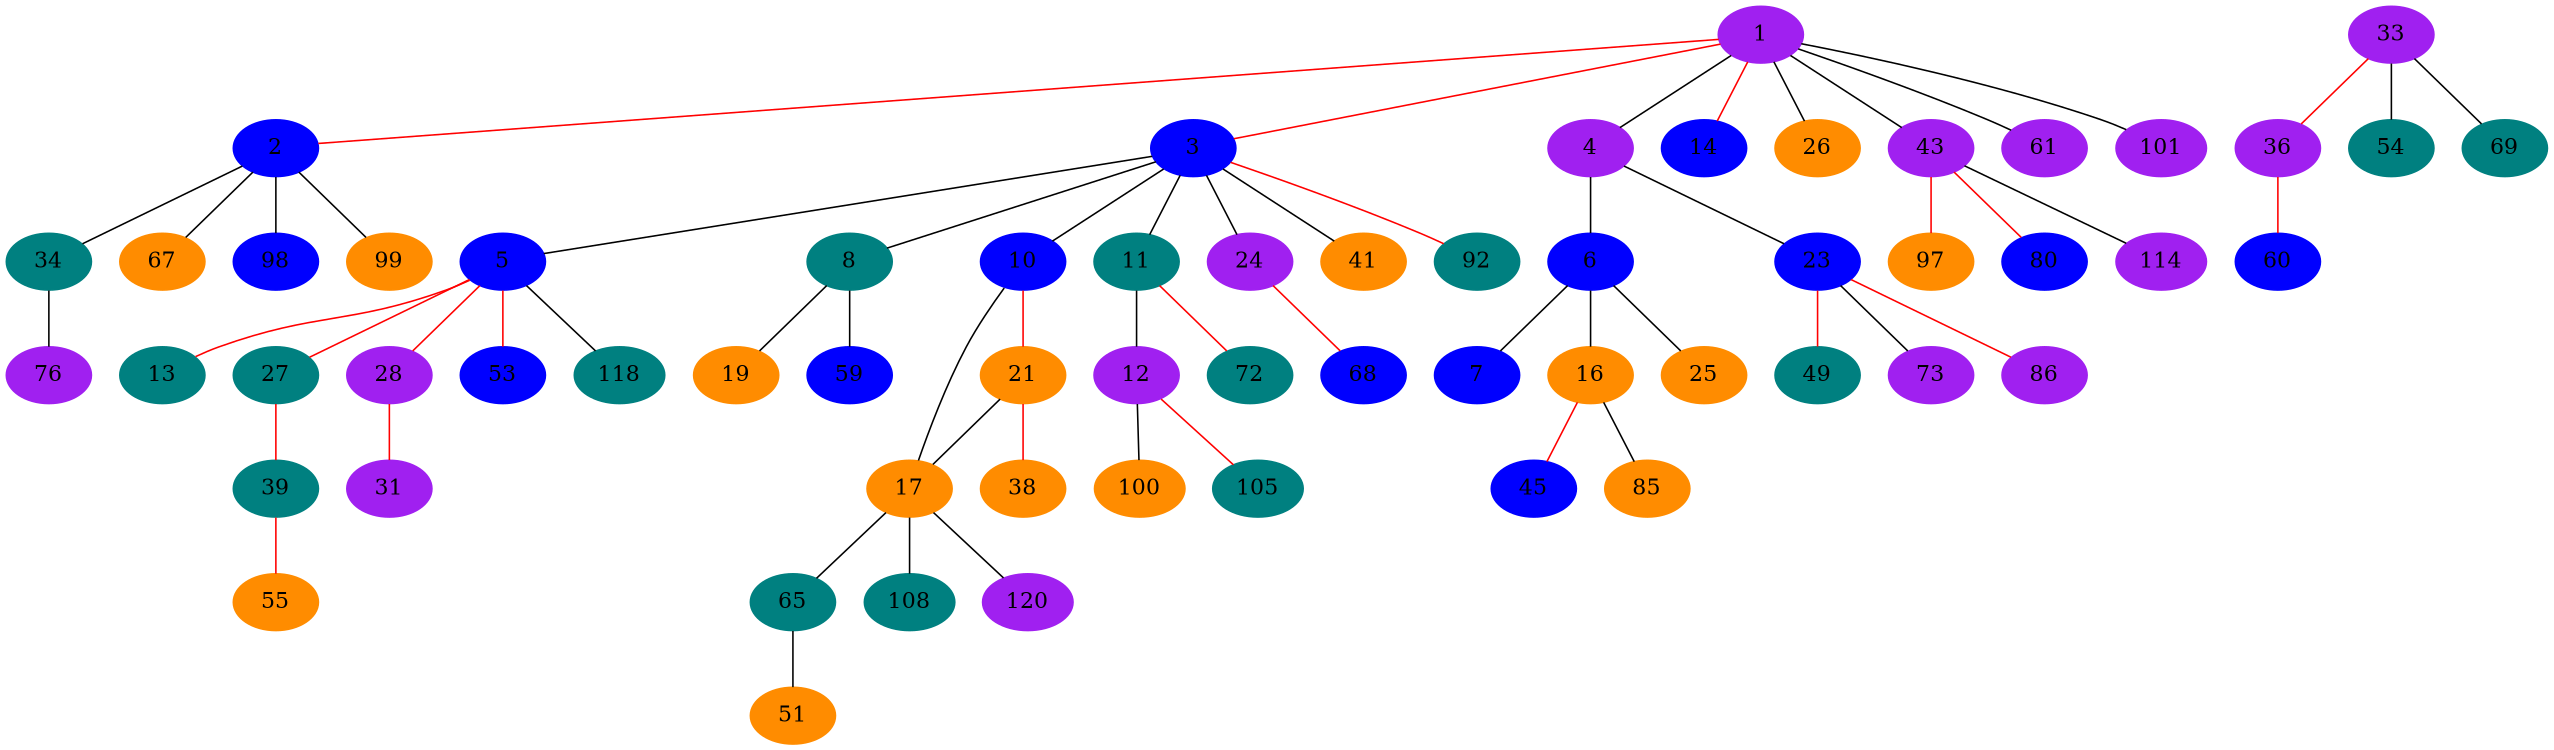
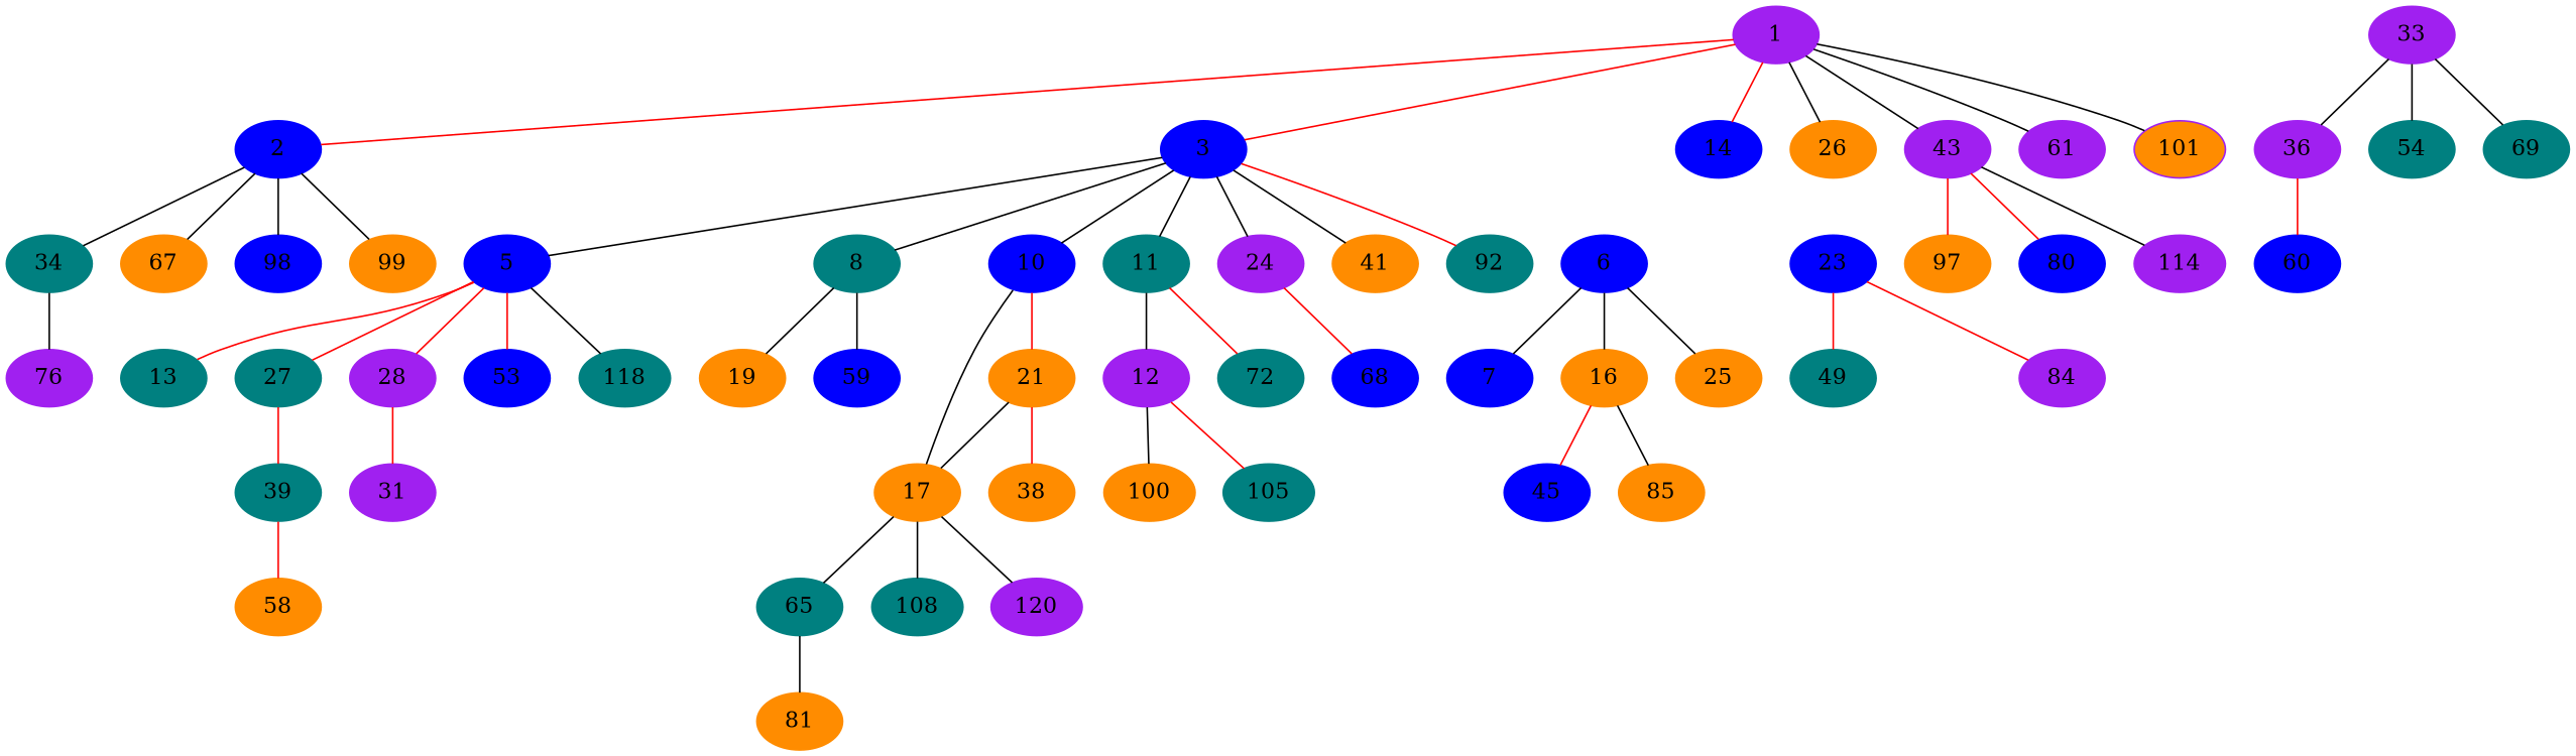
  graph {
    node [color=purple style=filled]
    edge [color=black]
    2 [color=blue]
    1
    3 [color=blue]
-   4 [super="+9"]
    14 [color=blue]
    26 [color=darkorange]
    43 [super="+50"]
    61
-   101
+   101 [fillcolor=darkorange]
    34 [color=teal super="+113+46+66+44"]
    67 [color=darkorange super="+95"]
    98 [color=blue]
    99 [color=darkorange]
    5 [color=blue super="+15+110+112"]
    8 [color=teal]
    10 [color=blue]
    11 [color=teal]
    24 [super="+86"]
    41 [color=darkorange super="+42"]
    92 [color=teal]
    6 [color=blue super="+18"]
    23 [color=blue super="+35+51"]
    n23 [color=darkorange label=97]
    80 [color=blue super="+82"]
    114
    76 [super="+117"]
    13 [color=teal]
    27 [color=teal super="+52"]
    28
    53 [color=blue super="+109"]
    118 [color=teal]
    19 [color=darkorange super="+20"]
    59 [color=blue]
    17 [color=darkorange super="+70+64"]
    21 [color=darkorange super="+32+47"]
    12 [super="+29"]
    72 [color=teal super="+102"]
    68 [color=blue super="+89"]
    7 [color=blue super="+62"]
    16 [color=darkorange super="+88+122+40"]
    25 [color=darkorange super="+83"]
    49 [color=teal super="+56"]
-   73 [super="+75"]
-   84 [label=86]
+   84
    39 [color=teal super="+119+96"]
    31 [super="+123"]
    45 [color=blue]
    85 [color=darkorange]
    65 [color=teal super="+91+77"]
    108 [color=teal]
    120
    38 [color=darkorange]
    100 [color=darkorange]
    105 [color=teal]
-   81 [color=darkorange label=51]
+   81 [color=darkorange]
    33 [super="+48"]
    36
    54 [color=teal]
    69 [color=teal super="+116"]
-   55 [color=darkorange]
+   55 [color=darkorange label=58]
    60 [color=blue]
    2 -- 34
    2 -- 67
    2 -- 98
    2 -- 99
    1 -- 2 [color=red]
    1 -- 3 [color=red]
-   1 -- 4
    1 -- 14 [color=red]
    1 -- 26
    1 -- 43
    1 -- 61
    1 -- 101
    3 -- 5
    3 -- 8
    3 -- 10
    3 -- 11
    3 -- 24
    3 -- 41
    3 -- 92 [color=red]
-   4 -- 6
-   4 -- 23
    43 -- n23 [color=red]
    43 -- 80 [color=red]
    43 -- 114
    34 -- 76
    5 -- 13 [color=red]
    5 -- 27 [color=red]
    5 -- 28 [color=red]
    5 -- 53 [color=red]
    5 -- 118
    8 -- 19
    8 -- 59
    10 -- 17
    10 -- 21 [color=red]
    11 -- 12
    11 -- 72 [color=red]
    24 -- 68 [color=red]
    6 -- 7
    6 -- 16
    6 -- 25
    23 -- 49 [color=red]
-   23 -- 73
    23 -- 84 [color=red]
    27 -- 39 [color=red]
    28 -- 31 [color=red]
    17 -- 65
    17 -- 108
    17 -- 120
    21 -- 17
    21 -- 38 [color=red]
    12 -- 100
    12 -- 105 [color=red]
    16 -- 45 [color=red]
    16 -- 85
    39 -- 55 [color=red]
    65 -- 81
-   33 -- 36 [color=red]
+   33 -- 36
    33 -- 54
    33 -- 69
    36 -- 60 [color=red]
  }
